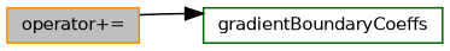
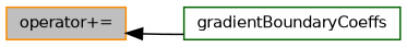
  digraph {
    rankdir=LR
    node [fontname=Helvetica fontsize=10 shape=record]
    n1 [color=darkorange fillcolor=grey75 fontcolor=black height=0.2 label="operator+=" style=filled width=0.4]
    n2 [color=darkgreen height=0.2 label=gradientBoundaryCoeffs width=0.4]
-   n2 -> n1 [color=black dir=back fontname=Helvetica fontsize=10 labelfontname=Helvetica labelfontsize=10 style=solid]
+   n1 -> n2 [color=black dir=back fontname=Helvetica fontsize=10 labelfontname=Helvetica labelfontsize=10 style=solid]
  }
